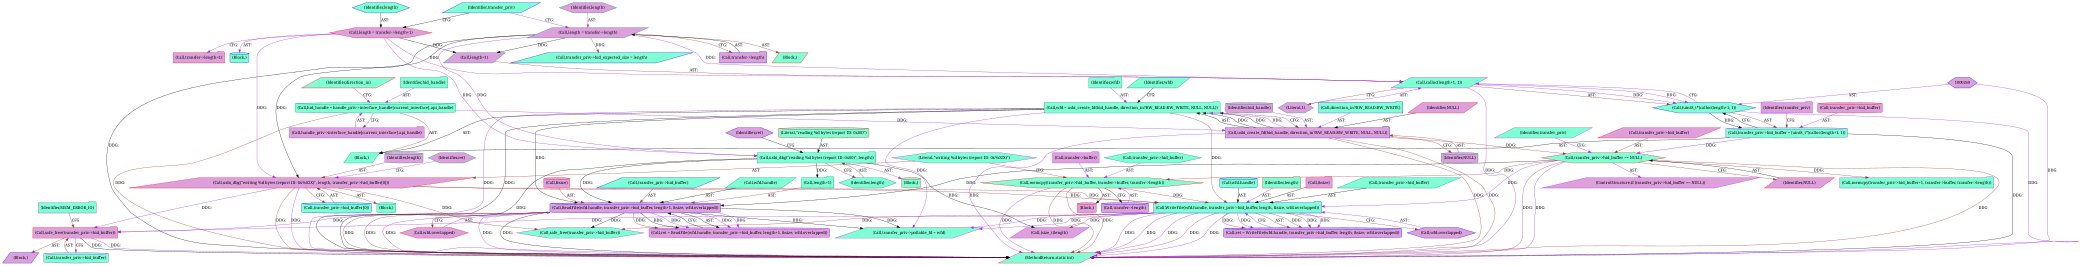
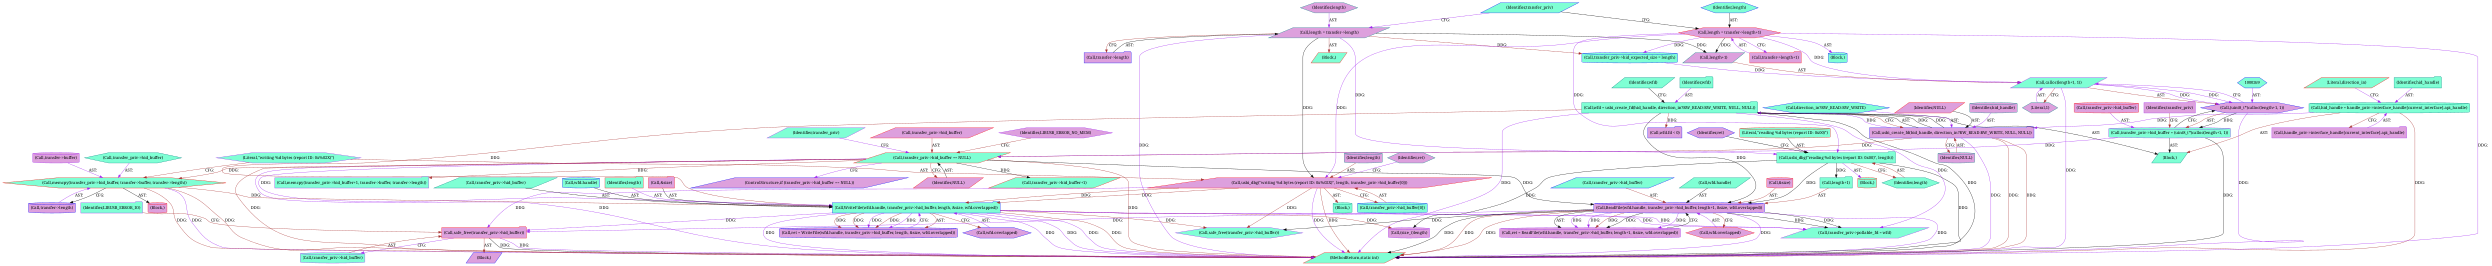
  digraph {
    fontname="Noto Serif"
    node [color=red fillcolor=aquamarine fontname="Noto Serif" shape=parallelogram style=filled]
    edge [color=purple fontname="Noto Serif"]
    n1 [fillcolor=plum label="(Call,safe_free(transfer_priv->hid_buffer))" shape=folder]
    n2 [label="(MethodReturn,static int)"]
    n3 [color=purple label="(Call,transfer_priv->hid_buffer)" shape=cylinder]
    n4 [color=blue fillcolor=plum label="(Block,)"]
    n5 [color=blue label="(Call,WriteFile(wfd.handle, transfer_priv->hid_buffer, length, &size, wfd.overlapped))" shape=folder]
    n6 [color=purple label="(Call,safe_free(transfer_priv->hid_buffer))" shape=hexagon]
    n7 [color=blue fillcolor=plum label="(Call,ret = WriteFile(wfd.handle, transfer_priv->hid_buffer, length, &size, wfd.overlapped))" shape=cylinder]
    n8 [color=blue fillcolor=plum label="(Call,wfd.overlapped)" shape=hexagon]
-   n9 [color=purple fillcolor=plum label="(Call,(size_t)length)"]
+   n9 [color=purple fillcolor=plum label="(Call,(size_t)length)" shape=cylinder]
    n10 [color=purple label="(Call,transfer_priv->pollable_fd = wfd)"]
    n11 [color=teal label="(Call,wfd = usbi_create_fd(hid_handle, direction_in?RW_READ:RW_WRITE, NULL, NULL))" shape=folder]
    n12 [color=blue fillcolor=plum label="(Call,usbi_create_fd(hid_handle, direction_in?RW_READ:RW_WRITE, NULL, NULL))" shape=folder]
    n13 [color=blue fillcolor=plum label="(Call,ReadFile(wfd.handle, transfer_priv->hid_buffer, length+1, &size, wfd.overlapped))" shape=cylinder]
+   n14 [color=blue fillcolor=plum label="(Call,wfd.fd < 0)" shape=folder]
    n15 [color=teal label="(Block,)"]
-   n16 [label="(Call,transfer_priv->hid_buffer == NULL)" shape=hexagon]
+   n16 [label="(Call,transfer_priv->hid_buffer == NULL)"]
    n17 [color=teal fillcolor=plum label="(Identifier,NULL)" shape=cylinder]
    n18 [color=purple fillcolor=plum label="(Call,ret = ReadFile(wfd.handle, transfer_priv->hid_buffer, length+1, &size, wfd.overlapped))" shape=cylinder]
    n19 [fillcolor=plum label="(Call,wfd.overlapped)" shape=hexagon]
    n20 [label="(Call,memcpy(transfer_priv->hid_buffer, transfer->buffer, transfer->length))" shape=hexagon]
-   n21 [color=purple fillcolor=plum label="(ControlStructure,if (transfer_priv->hid_buffer == NULL))"]
+   n21 [color=blue fillcolor=plum label="(ControlStructure,if (transfer_priv->hid_buffer == NULL))"]
    n22 [fillcolor=plum label="(Identifier,NULL)"]
+   n23 [label="(Call,transfer_priv->hid_buffer+1)"]
    n24 [color=purple label="(Call,memcpy(transfer_priv->hid_buffer+1, transfer->buffer, transfer->length))" shape=folder]
    n25 [color=teal label="(Call,hid_handle = handle_priv->interface_handle[current_interface].api_handle)" shape=cylinder]
    n26 [color=purple fillcolor=plum label="(Call,handle_priv->interface_handle[current_interface].api_handle)" shape=folder]
    n27 [fillcolor=plum label="(Call,usbi_dbg(\"writing %d bytes (report ID: 0x%02X)\", length, transfer_priv->hid_buffer[0]))"]
    n28 [color=teal label="(Block,)" shape=cylinder]
    n29 [color=blue label="(Call,transfer_priv->hid_buffer[0])" shape=cylinder]
    n30 [color=teal fillcolor=plum label="(Call,length = transfer->length)"]
    n31 [color=purple label="(Call,calloc(length+1, 1))"]
    n32 [color=teal label="(Call,usbi_dbg(\"reading %d bytes (report ID: 0x00)\", length))" shape=folder]
-   n33 [color=blue label="(Call,transfer_priv->hid_expected_size = length)"]
+   n33 [color=blue label="(Call,transfer_priv->hid_expected_size = length)" shape=cylinder]
    n34 [label="(Block,)"]
    n35 [color=teal fillcolor=plum label="(Call,length+1)"]
    n36 [color=blue fillcolor=plum label="(Call,transfer->length)" shape=folder]
-   n37 [color=blue label="(Call,(uint8_t*)calloc(length+1, 1))" shape=hexagon]
+   n37 [color=blue fillcolor=plum label="(Call,(uint8_t*)calloc(length+1, 1))" shape=hexagon]
    n38 [color=teal fillcolor=plum label="(Literal,1)" shape=hexagon]
    n39 [color=teal label="(Call,length+1)" shape=folder]
    n40 [label="(Block,)" shape=cylinder]
    n41 [color=teal label="(Identifier,length)" shape=hexagon]
    n42 [fillcolor=plum label="(Call,length = transfer->length+1)" shape=hexagon]
    n43 [fillcolor=plum label="(Call,transfer->length+1)" shape=folder]
    n44 [color=blue label="(Block,)" shape=cylinder]
    n45 [fillcolor=plum label="(Block,)" shape=cylinder]
    n46 [color=blue fillcolor=plum label="(Call,transfer->length)" shape=cylinder]
    n47 [color=purple label="(Call,transfer_priv->hid_buffer = (uint8_t*)calloc(length+1, 1))" shape=cylinder]
    n48 [color=teal fillcolor=plum label="(Identifier,hid_handle)" shape=cylinder]
    n49 [color=purple label="(Literal,\"writing %d bytes (report ID: 0x%02X)\")" shape=hexagon]
-   n50 [color=purple label="(Identifier,MEM_ERROR_IO)" shape=folder]
+   n50 [color=purple label="(Identifier,LIBUSB_ERROR_IO)" shape=folder]
    n51 [color=blue label="(Call,wfd.handle)" shape=cylinder]
-   n52 [label="(Identifier,direction_in)"]
+   n52 [label="(Literal,direction_in)"]
    n53 [color=teal fillcolor=plum label="(Identifier,length)" shape=cylinder]
    n54 [color=teal fillcolor=plum label="(Identifier,ret)" shape=hexagon]
    n55 [color=blue label="(Identifier,length)" shape=hexagon]
    n56 [fillcolor=plum label="(Call,&size)" shape=cylinder]
    n57 [label="(Identifier,length)" shape=folder]
    n58 [color=blue fillcolor=plum label="(Identifier,ret)" shape=hexagon]
    n59 [label="(Literal,\"reading %d bytes (report ID: 0x00)\")" shape=cylinder]
    n60 [color=teal label="(Identifier,wfd)"]
    n61 [color=purple label="(Identifier,transfer_priv)"]
    n62 [color=teal label="(Call,transfer_priv->hid_buffer)" shape=hexagon]
    n63 [fillcolor=plum label="(Call,transfer_priv->hid_buffer)" shape=cylinder]
    n64 [fillcolor=plum label="(Call,&size)" shape=folder]
    n65 [fillcolor=plum label="(Call,transfer_priv->hid_buffer)"]
    n66 [color=teal fillcolor=plum label="(Identifier,length)" shape=hexagon]
    n67 [color=blue label="(Call,transfer_priv->hid_buffer)"]
-   n68 [color=blue label="(Call,direction_in?RW_READ:RW_WRITE)" shape=folder]
+   n68 [color=blue label="(Call,direction_in?RW_READ:RW_WRITE)" shape=hexagon]
    n69 [color=teal label="(Identifier,hid_handle)" shape=folder]
    n70 [color=purple fillcolor=plum label="(Identifier,transfer_priv)" shape=folder]
+   n71 [color=purple fillcolor=plum label="(Identifier,LIBUSB_ERROR_NO_MEM)" shape=hexagon]
    n72 [color=blue label="(Identifier,transfer_priv)"]
    n73 [color=teal label="(Call,transfer_priv->hid_buffer)"]
    n74 [color=teal label="(Identifier,wfd)" shape=folder]
-   n75 [color=purple fillcolor=plum label="(Call,transfer->buffer)" shape=folder]
+   n75 [color=purple fillcolor=plum label="(Call,transfer->buffer)" shape=cylinder]
    n76 [fillcolor=plum label="(Identifier,NULL)"]
    n77 [color=teal label="(Call,wfd.handle)"]
-   1000269 [color=blue fillcolor=plum shape=hexagon]
+   1000269 [color=blue shape=hexagon]
    n1 -> n2 [label="DDG: "]
    n1 -> n2 [color=black label="DDG: "]
    n1 -> n3 [label="CFG: "]
    n1 -> n4 [color=brown label="AST: "]
    n3 -> n1 [color=brown label="AST: "]
    n5 -> n1 [label="DDG: "]
    n5 -> n2 [label="DDG: "]
    n5 -> n2 [label="DDG: "]
    n5 -> n2 [label="DDG: "]
    n5 -> n2 [color=brown label="DDG: "]
    n5 -> n2 [label="DDG: "]
    n5 -> n6 [color=brown label="DDG: "]
    n5 -> n7 [color=brown label="AST: "]
    n5 -> n7 [color=brown label="DDG: "]
    n5 -> n7 [color=brown label="DDG: "]
    n5 -> n7 [label="DDG: "]
    n5 -> n7 [color=brown label="DDG: "]
    n5 -> n7 [label="DDG: "]
    n5 -> n8 [color=brown label="CFG: "]
    n5 -> n9 [color=brown label="DDG: "]
    n5 -> n10 [label="DDG: "]
    n5 -> n10 [label="DDG: "]
    n7 -> n5 [label="CFG: "]
    n8 -> n5 [label="AST: "]
    n11 -> n2 [label="DDG: "]
    n11 -> n2 [color=black label="DDG: "]
    n11 -> n5 [color=brown label="DDG: "]
    n11 -> n10 [label="DDG: "]
    n11 -> n12 [color=brown label="CFG: "]
    n11 -> n13 [color=black label="DDG: "]
+   n11 -> n14 [color=brown label="DDG: "]
    n11 -> n15 [color=black label="AST: "]
    n12 -> n2 [color=brown label="DDG: "]
    n12 -> n2 [color=brown label="DDG: "]
    n12 -> n2 [label="DDG: "]
    n12 -> n11 [color=black label="AST: "]
    n12 -> n11 [color=black label="DDG: "]
    n12 -> n11 [color=black label="DDG: "]
    n12 -> n11 [label="DDG: "]
    n12 -> n16 [color=brown label="DDG: "]
    n12 -> n17 [color=brown label="CFG: "]
    n13 -> n1 [label="DDG: "]
    n13 -> n2 [color=brown label="DDG: "]
    n13 -> n2 [color=brown label="DDG: "]
    n13 -> n2 [label="DDG: "]
    n13 -> n2 [label="DDG: "]
    n13 -> n2 [color=black label="DDG: "]
    n13 -> n6 [color=black label="DDG: "]
    n13 -> n10 [color=black label="DDG: "]
    n13 -> n10 [color=black label="DDG: "]
    n13 -> n18 [color=black label="AST: "]
    n13 -> n18 [label="DDG: "]
    n13 -> n18 [label="DDG: "]
    n13 -> n18 [color=brown label="DDG: "]
    n13 -> n18 [color=black label="DDG: "]
    n13 -> n18 [label="DDG: "]
    n13 -> n19 [color=brown label="CFG: "]
    n16 -> n2 [label="DDG: "]
    n16 -> n2 [color=brown label="DDG: "]
    n16 -> n2 [color=brown label="DDG: "]
    n16 -> n5 [label="DDG: "]
    n16 -> n13 [color=black label="DDG: "]
    n16 -> n20 [color=brown label="DDG: "]
-   n16 -> n21 [label="AST: "]
+   n16 -> n21 [label="CFG: "]
    n16 -> n22 [color=brown label="CFG: "]
+   n16 -> n23 [color=black label="DDG: "]
    n16 -> n24 [color=brown label="DDG: "]
    n17 -> n12 [color=brown label="AST: "]
    n18 -> n13 [color=black label="CFG: "]
    n19 -> n13 [label="AST: "]
    n20 -> n2 [label="DDG: "]
    n20 -> n2 [color=brown label="DDG: "]
    n20 -> n2 [color=brown label="DDG: "]
    n20 -> n5 [color=brown label="DDG: "]
    n20 -> n45 [color=black label="AST: "]
    n20 -> n46 [color=black label="CFG: "]
    n22 -> n16 [color=black label="AST: "]
    n25 -> n2 [color=brown label="DDG: "]
    n25 -> n12 [label="DDG: "]
    n25 -> n15 [color=brown label="AST: "]
    n25 -> n26 [color=brown label="CFG: "]
    n26 -> n25 [label="AST: "]
    n27 -> n1 [label="DDG: "]
    n27 -> n2 [color=brown label="DDG: "]
    n27 -> n2 [label="DDG: "]
    n27 -> n5 [color=brown label="DDG: "]
    n27 -> n5 [color=brown label="DDG: "]
    n27 -> n6 [color=brown label="DDG: "]
    n27 -> n28 [color=brown label="AST: "]
    n27 -> n29 [color=brown label="CFG: "]
    n29 -> n27 [color=brown label="AST: "]
-   n30 -> n2 [color=black label="DDG: "]
+   n30 -> n2 [label="DDG: "]
    n30 -> n27 [color=black label="DDG: "]
-   n30 -> n31 [label="DDG: "]
+   n33 -> n31 [label="DDG: "]
    n30 -> n32 [label="DDG: "]
    n30 -> n33 [color=brown label="DDG: "]
    n30 -> n34 [color=brown label="AST: "]
    n30 -> n35 [color=black label="DDG: "]
    n30 -> n36 [color=brown label="CFG: "]
    n31 -> n2 [label="DDG: "]
    n31 -> n37 [color=brown label="AST: "]
    n31 -> n37 [label="DDG: "]
    n31 -> n37 [label="DDG: "]
    n31 -> n38 [color=brown label="CFG: "]
    n32 -> n2 [color=black label="DDG: "]
    n32 -> n9 [color=black label="DDG: "]
    n32 -> n13 [color=black label="DDG: "]
    n32 -> n39 [color=black label="DDG: "]
    n32 -> n40 [label="AST: "]
    n32 -> n41 [color=brown label="CFG: "]
    n35 -> n31 [color=brown label="AST: "]
    n36 -> n30 [color=black label="AST: "]
    n37 -> n2 [label="DDG: "]
    n37 -> n31 [label="CFG: "]
    n37 -> n47 [color=brown label="AST: "]
    n37 -> n47 [color=black label="DDG: "]
    n38 -> n31 [label="AST: "]
    n39 -> n13 [color=brown label="AST: "]
    n41 -> n32 [color=brown label="AST: "]
-   1000269 -> n2 [label="DDG: "]
+   n42 -> n2 [label="DDG: "]
    n42 -> n27 [label="DDG: "]
    n42 -> n31 [label="DDG: "]
    n42 -> n32 [label="DDG: "]
+   n42 -> n33 [label="DDG: "]
    n42 -> n35 [color=black label="DDG: "]
    n42 -> n43 [label="CFG: "]
    n42 -> n44 [label="AST: "]
+   n43 -> n42 [label="AST: "]
    n46 -> n20 [label="AST: "]
    n47 -> n2 [color=black label="DDG: "]
    n47 -> n15 [color=black label="AST: "]
    n47 -> n16 [label="DDG: "]
    n47 -> n37 [color=black label="CFG: "]
    n48 -> n12 [label="AST: "]
    n49 -> n20 [color=brown label="CFG: "]
    n49 -> n27 [color=brown label="AST: "]
    n50 -> n1 [color=brown label="CFG: "]
    n51 -> n5 [color=black label="AST: "]
    n52 -> n25 [label="CFG: "]
    n53 -> n27 [color=brown label="AST: "]
    n54 -> n27 [label="CFG: "]
    n55 -> n42 [color=black label="AST: "]
    n56 -> n13 [color=brown label="AST: "]
    n57 -> n5 [label="AST: "]
    n58 -> n32 [color=black label="CFG: "]
    n59 -> n32 [color=black label="AST: "]
    n60 -> n11 [color=black label="CFG: "]
    n61 -> n16 [label="CFG: "]
    n62 -> n20 [label="AST: "]
    n63 -> n47 [label="AST: "]
    n64 -> n5 [color=black label="AST: "]
    n65 -> n16 [color=brown label="AST: "]
    n66 -> n30 [label="AST: "]
    n67 -> n13 [color=brown label="AST: "]
    n68 -> n12 [label="AST: "]
    n69 -> n25 [label="AST: "]
    n70 -> n47 [color=brown label="CFG: "]
+   n71 -> n16 [color=brown label="CFG: "]
    n72 -> n30 [label="CFG: "]
    n72 -> n42 [color=black label="CFG: "]
    n73 -> n5 [color=black label="AST: "]
    n74 -> n11 [label="AST: "]
    n75 -> n20 [label="AST: "]
    n76 -> n12 [color=black label="AST: "]
    n77 -> n13 [color=black label="AST: "]
    1000269 -> n37 [label="AST: "]
  }
